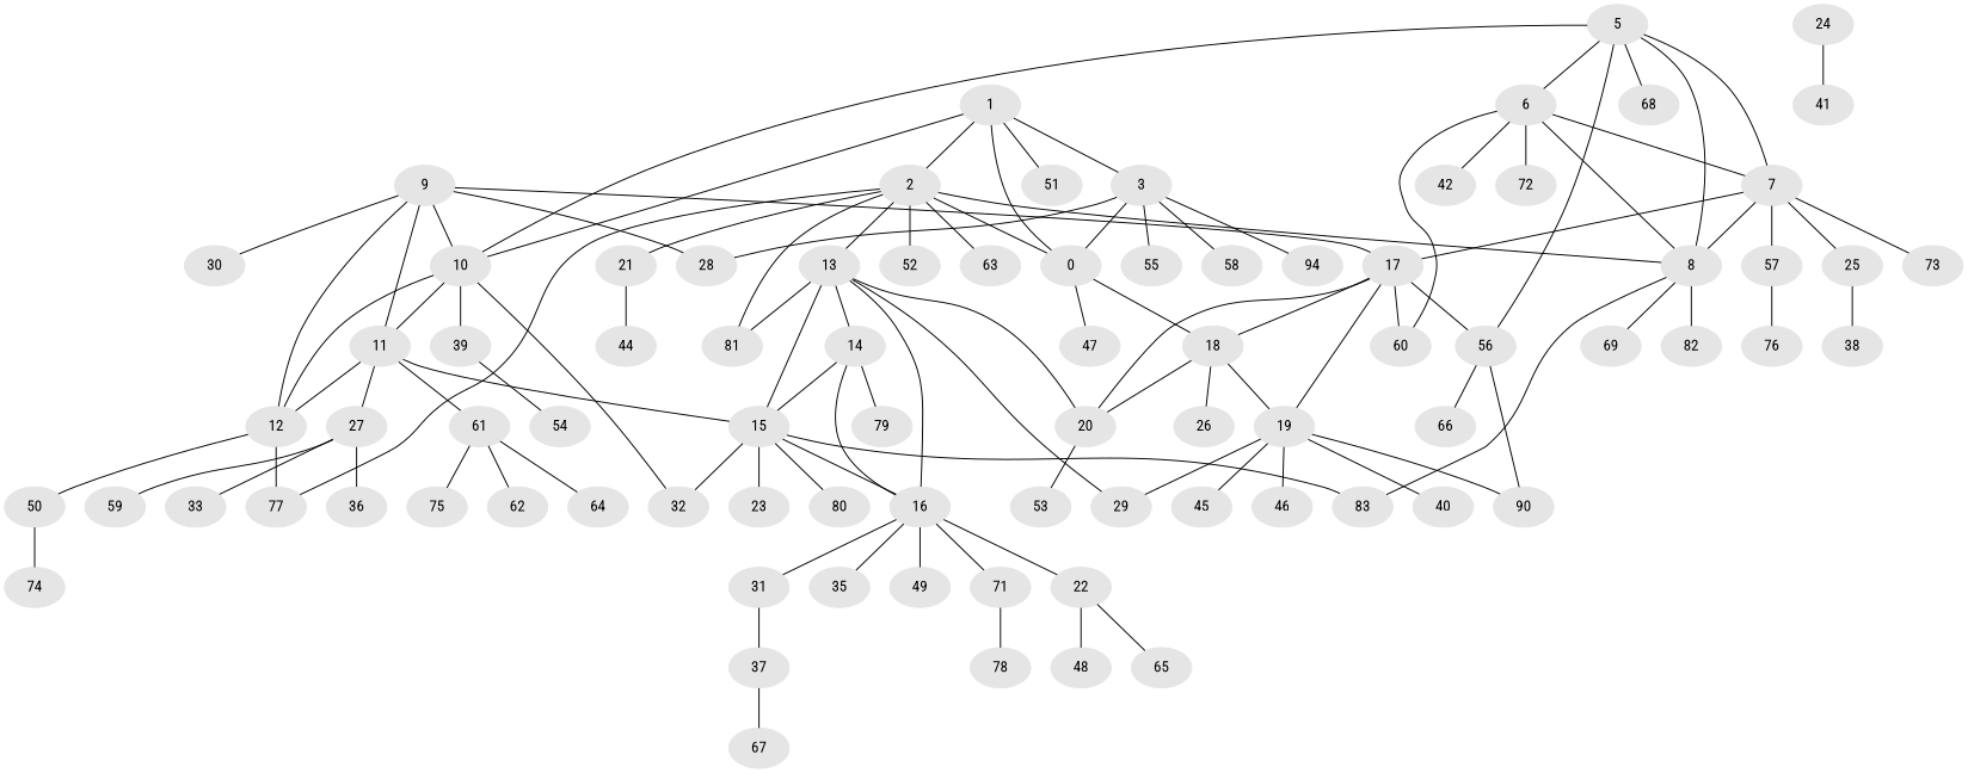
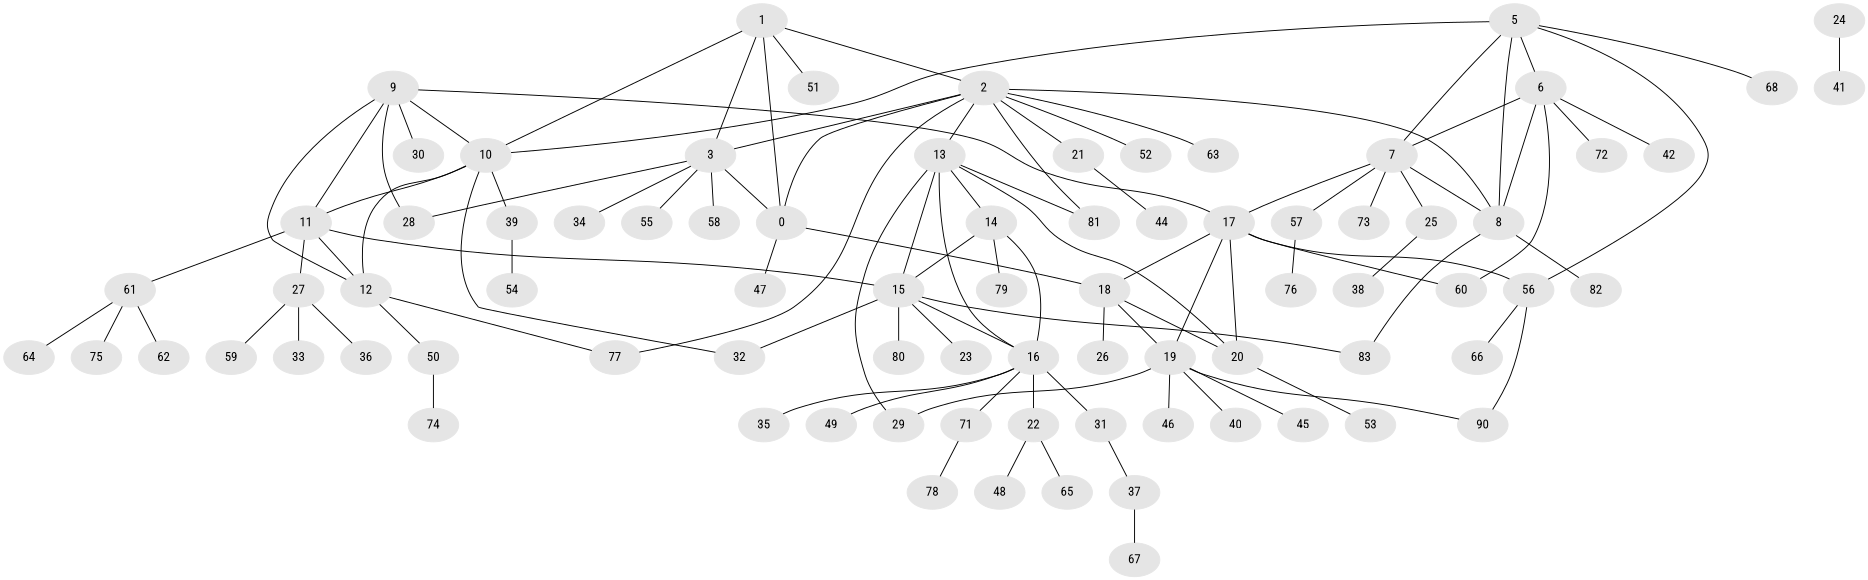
  graph {
    fontname="Roboto Condensed"
    node [color=gray90 fontname="Roboto Condensed" style=filled]
    edge [fontname="Roboto Condensed"]
    1
    2
    3
    n4 [label=0]
    10
    51
    8
    13
    21
    52
    63
    77
    81
    28
-   34 [label=94]
+   34
    55
    58
    18
    47
    11
    12
    32
    39
-   69
    82
    83
    14
    15
    16
    20
    29
    44
    24
    41
    19
    26
    5
    6
    7
    56
    68
    42
    60
    72
    17
    25
    57
    73
    n49 [label=90]
    66
    38
    76
    79
    9
    30
    27
    61
    50
    54
    23
    80
    33
    36
    59
    62
    64
    75
    74
    22
    31
    35
    49
    71
    53
    48
    65
    37
    78
    40
    45
    46
    67
    1 -- 2
    1 -- 3
    1 -- n4
    1 -- 10
    1 -- 51
+   2 -- 3
    2 -- n4
    2 -- 8
    2 -- 13
    2 -- 21
    2 -- 52
    2 -- 63
    2 -- 77
    2 -- 81
    3 -- n4
    3 -- 28
    3 -- 34
    3 -- 55
    3 -- 58
    n4 -- 18
    n4 -- 47
    10 -- 11
    10 -- 12
    10 -- 32
    10 -- 39
-   8 -- 69
    8 -- 82
    8 -- 83
    13 -- 81
    13 -- 14
    13 -- 15
    13 -- 16
    13 -- 20
    13 -- 29
    21 -- 44
    18 -- 20
    18 -- 19
    18 -- 26
    11 -- 12
    11 -- 15
    11 -- 27
    11 -- 61
    12 -- 77
    12 -- 50
    39 -- 54
    14 -- 15
    14 -- 16
    14 -- 79
    15 -- 32
    15 -- 83
    15 -- 16
    15 -- 23
    15 -- 80
    16 -- 22
    16 -- 31
    16 -- 35
    16 -- 49
    16 -- 71
    20 -- 53
    24 -- 41
    19 -- 29
    19 -- n49
    19 -- 40
    19 -- 45
    19 -- 46
    5 -- 10
    5 -- 8
    5 -- 6
    5 -- 7
    5 -- 56
    5 -- 68
    6 -- 8
    6 -- 7
    6 -- 42
    6 -- 60
    6 -- 72
    7 -- 8
    7 -- 17
    7 -- 25
    7 -- 57
    7 -- 73
    56 -- n49
    56 -- 66
    17 -- 18
    17 -- 20
    17 -- 19
    17 -- 56
    17 -- 60
    25 -- 38
    57 -- 76
    9 -- 10
    9 -- 28
    9 -- 11
    9 -- 12
    9 -- 17
    9 -- 30
    27 -- 33
    27 -- 36
    27 -- 59
    61 -- 62
    61 -- 64
    61 -- 75
    50 -- 74
    22 -- 48
    22 -- 65
    31 -- 37
    71 -- 78
    37 -- 67
  }
